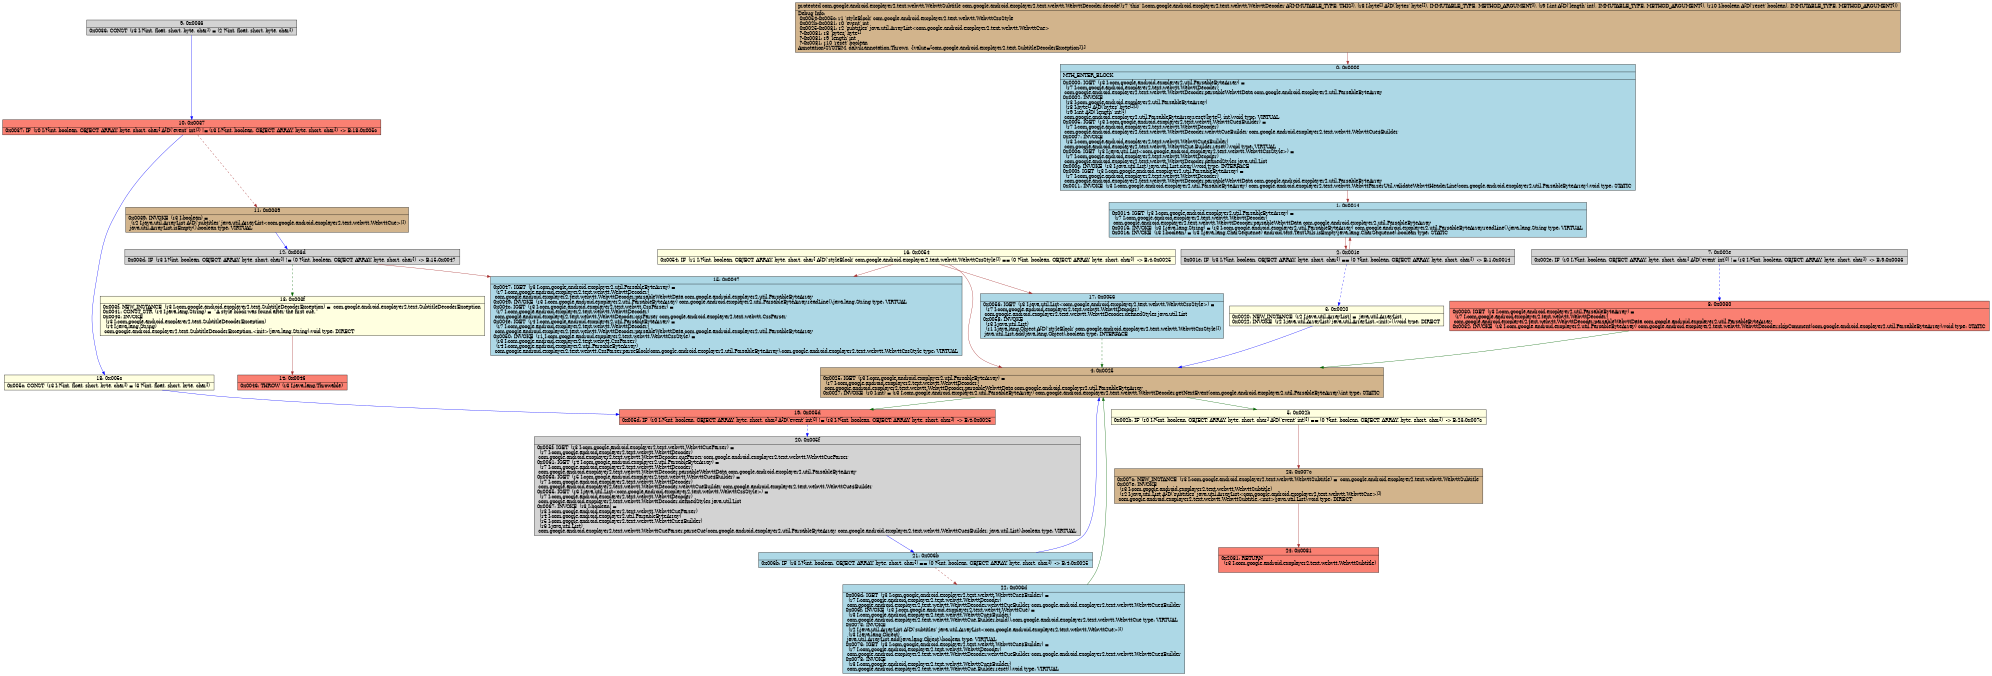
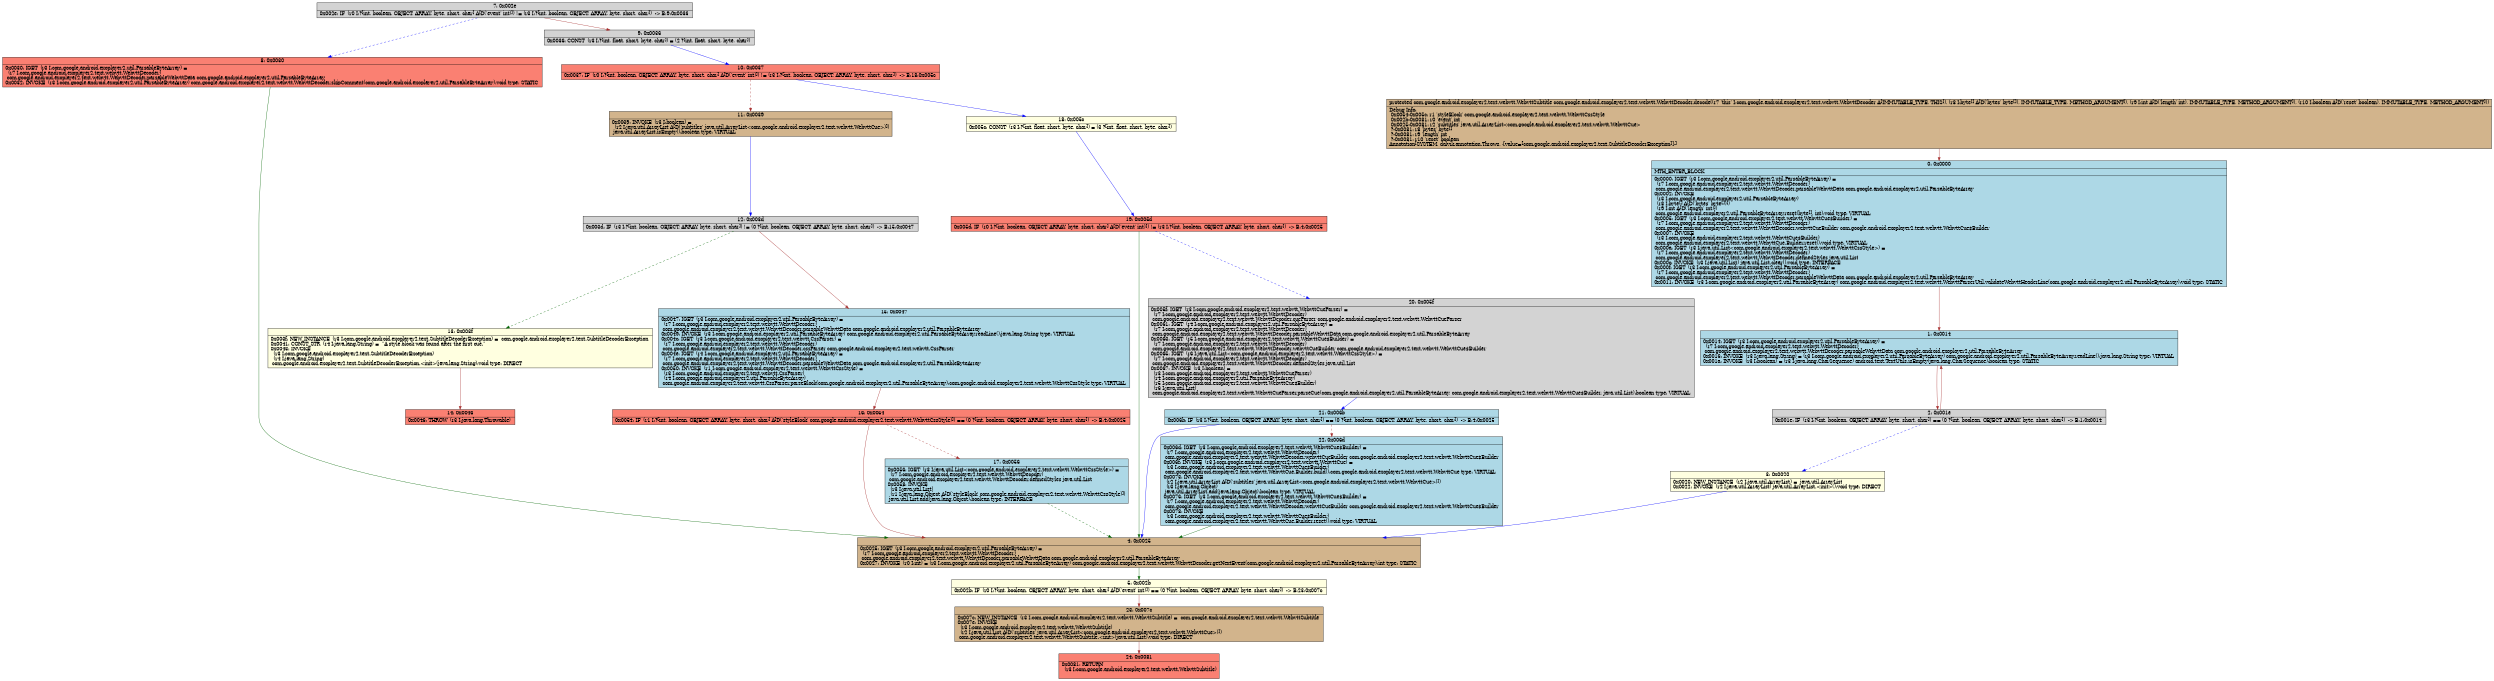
  digraph {
    node [fillcolor=lightblue shape=record style=filled]
    edge [color=brown]
    n1 [label="{0\:\ 0x0000|MTH_ENTER_BLOCK\l|0x0000: IGET  (r3 I:com.google.android.exoplayer2.util.ParsableByteArray) = \l  (r7 I:com.google.android.exoplayer2.text.webvtt.WebvttDecoder)\l com.google.android.exoplayer2.text.webvtt.WebvttDecoder.parsableWebvttData com.google.android.exoplayer2.util.ParsableByteArray \l0x0002: INVOKE  \l  (r3 I:com.google.android.exoplayer2.util.ParsableByteArray)\l  (r8 I:byte[] A[D('bytes' byte[])])\l  (r9 I:int A[D('length' int)])\l com.google.android.exoplayer2.util.ParsableByteArray.reset(byte[], int):void type: VIRTUAL \l0x0005: IGET  (r3 I:com.google.android.exoplayer2.text.webvtt.WebvttCue$Builder) = \l  (r7 I:com.google.android.exoplayer2.text.webvtt.WebvttDecoder)\l com.google.android.exoplayer2.text.webvtt.WebvttDecoder.webvttCueBuilder com.google.android.exoplayer2.text.webvtt.WebvttCue$Builder \l0x0007: INVOKE  \l  (r3 I:com.google.android.exoplayer2.text.webvtt.WebvttCue$Builder)\l com.google.android.exoplayer2.text.webvtt.WebvttCue.Builder.reset():void type: VIRTUAL \l0x000a: IGET  (r3 I:java.util.List\<com.google.android.exoplayer2.text.webvtt.WebvttCssStyle\>) = \l  (r7 I:com.google.android.exoplayer2.text.webvtt.WebvttDecoder)\l com.google.android.exoplayer2.text.webvtt.WebvttDecoder.definedStyles java.util.List \l0x000c: INVOKE  (r3 I:java.util.List) java.util.List.clear():void type: INTERFACE \l0x000f: IGET  (r3 I:com.google.android.exoplayer2.util.ParsableByteArray) = \l  (r7 I:com.google.android.exoplayer2.text.webvtt.WebvttDecoder)\l com.google.android.exoplayer2.text.webvtt.WebvttDecoder.parsableWebvttData com.google.android.exoplayer2.util.ParsableByteArray \l0x0011: INVOKE  (r3 I:com.google.android.exoplayer2.util.ParsableByteArray) com.google.android.exoplayer2.text.webvtt.WebvttParserUtil.validateWebvttHeaderLine(com.google.android.exoplayer2.util.ParsableByteArray):void type: STATIC \l}"]
    n2 [label="{1\:\ 0x0014|0x0014: IGET  (r3 I:com.google.android.exoplayer2.util.ParsableByteArray) = \l  (r7 I:com.google.android.exoplayer2.text.webvtt.WebvttDecoder)\l com.google.android.exoplayer2.text.webvtt.WebvttDecoder.parsableWebvttData com.google.android.exoplayer2.util.ParsableByteArray \l0x0016: INVOKE  (r3 I:java.lang.String) = (r3 I:com.google.android.exoplayer2.util.ParsableByteArray) com.google.android.exoplayer2.util.ParsableByteArray.readLine():java.lang.String type: VIRTUAL \l0x001a: INVOKE  (r3 I:boolean) = (r3 I:java.lang.CharSequence) android.text.TextUtils.isEmpty(java.lang.CharSequence):boolean type: STATIC \l}"]
    n3 [fillcolor=lightgrey label="{2\:\ 0x001e|0x001e: IF  (r3 I:?[int, boolean, OBJECT, ARRAY, byte, short, char]) == (0 ?[int, boolean, OBJECT, ARRAY, byte, short, char])  \-\> B:1:0x0014 \l}"]
    n4 [fillcolor=lightyellow label="{3\:\ 0x0020|0x0020: NEW_INSTANCE  (r2 I:java.util.ArrayList) =  java.util.ArrayList \l0x0022: INVOKE  (r2 I:java.util.ArrayList) java.util.ArrayList.\<init\>():void type: DIRECT \l}"]
    n5 [fillcolor=tan label="{4\:\ 0x0025|0x0025: IGET  (r3 I:com.google.android.exoplayer2.util.ParsableByteArray) = \l  (r7 I:com.google.android.exoplayer2.text.webvtt.WebvttDecoder)\l com.google.android.exoplayer2.text.webvtt.WebvttDecoder.parsableWebvttData com.google.android.exoplayer2.util.ParsableByteArray \l0x0027: INVOKE  (r0 I:int) = (r3 I:com.google.android.exoplayer2.util.ParsableByteArray) com.google.android.exoplayer2.text.webvtt.WebvttDecoder.getNextEvent(com.google.android.exoplayer2.util.ParsableByteArray):int type: STATIC \l}"]
    n6 [fillcolor=lightyellow label="{5\:\ 0x002b|0x002b: IF  (r0 I:?[int, boolean, OBJECT, ARRAY, byte, short, char] A[D('event' int)]) == (0 ?[int, boolean, OBJECT, ARRAY, byte, short, char])  \-\> B:23:0x007c \l}"]
    n7 [fillcolor=tan label="{23\:\ 0x007c|0x007c: NEW_INSTANCE  (r3 I:com.google.android.exoplayer2.text.webvtt.WebvttSubtitle) =  com.google.android.exoplayer2.text.webvtt.WebvttSubtitle \l0x007e: INVOKE  \l  (r3 I:com.google.android.exoplayer2.text.webvtt.WebvttSubtitle)\l  (r2 I:java.util.List A[D('subtitles' java.util.ArrayList\<com.google.android.exoplayer2.text.webvtt.WebvttCue\>)])\l com.google.android.exoplayer2.text.webvtt.WebvttSubtitle.\<init\>(java.util.List):void type: DIRECT \l}"]
-   n8 [fillcolor=salmon label="{24\:\ 0x0081|0x2081: RETURN  \l  (r3 I:com.google.android.exoplayer2.text.webvtt.WebvttSubtitle)\l \l}"]
+   n8 [fillcolor=salmon label="{24\:\ 0x0081|0x0081: RETURN  \l  (r3 I:com.google.android.exoplayer2.text.webvtt.WebvttSubtitle)\l \l}"]
    n9 [fillcolor=lightgrey label="{7\:\ 0x002e|0x002e: IF  (r0 I:?[int, boolean, OBJECT, ARRAY, byte, short, char] A[D('event' int)]) != (r3 I:?[int, boolean, OBJECT, ARRAY, byte, short, char])  \-\> B:9:0x0036 \l}"]
    n10 [fillcolor=salmon label="{8\:\ 0x0030|0x0030: IGET  (r3 I:com.google.android.exoplayer2.util.ParsableByteArray) = \l  (r7 I:com.google.android.exoplayer2.text.webvtt.WebvttDecoder)\l com.google.android.exoplayer2.text.webvtt.WebvttDecoder.parsableWebvttData com.google.android.exoplayer2.util.ParsableByteArray \l0x0032: INVOKE  (r3 I:com.google.android.exoplayer2.util.ParsableByteArray) com.google.android.exoplayer2.text.webvtt.WebvttDecoder.skipComment(com.google.android.exoplayer2.util.ParsableByteArray):void type: STATIC \l}"]
    n11 [fillcolor=lightgrey label="{9\:\ 0x0036|0x0036: CONST  (r3 I:?[int, float, short, byte, char]) = (2 ?[int, float, short, byte, char]) \l}"]
    n12 [fillcolor=salmon label="{10\:\ 0x0037|0x0037: IF  (r0 I:?[int, boolean, OBJECT, ARRAY, byte, short, char] A[D('event' int)]) != (r3 I:?[int, boolean, OBJECT, ARRAY, byte, short, char])  \-\> B:18:0x005c \l}"]
    n13 [fillcolor=tan label="{11\:\ 0x0039|0x0039: INVOKE  (r3 I:boolean) = \l  (r2 I:java.util.ArrayList A[D('subtitles' java.util.ArrayList\<com.google.android.exoplayer2.text.webvtt.WebvttCue\>)])\l java.util.ArrayList.isEmpty():boolean type: VIRTUAL \l}"]
    n14 [fillcolor=lightyellow label="{18\:\ 0x005c|0x005c: CONST  (r3 I:?[int, float, short, byte, char]) = (3 ?[int, float, short, byte, char]) \l}"]
    n15 [fillcolor=lightgrey label="{12\:\ 0x003d|0x003d: IF  (r3 I:?[int, boolean, OBJECT, ARRAY, byte, short, char]) != (0 ?[int, boolean, OBJECT, ARRAY, byte, short, char])  \-\> B:15:0x0047 \l}"]
    n16 [fillcolor=salmon label="{19\:\ 0x005d|0x005d: IF  (r0 I:?[int, boolean, OBJECT, ARRAY, byte, short, char] A[D('event' int)]) != (r3 I:?[int, boolean, OBJECT, ARRAY, byte, short, char])  \-\> B:4:0x0025 \l}"]
    n17 [fillcolor=lightyellow label="{13\:\ 0x003f|0x003f: NEW_INSTANCE  (r3 I:com.google.android.exoplayer2.text.SubtitleDecoderException) =  com.google.android.exoplayer2.text.SubtitleDecoderException \l0x0041: CONST_STR  (r4 I:java.lang.String) =  \"A style block was found after the first cue.\" \l0x0043: INVOKE  \l  (r3 I:com.google.android.exoplayer2.text.SubtitleDecoderException)\l  (r4 I:java.lang.String)\l com.google.android.exoplayer2.text.SubtitleDecoderException.\<init\>(java.lang.String):void type: DIRECT \l}"]
    n18 [label="{15\:\ 0x0047|0x0047: IGET  (r3 I:com.google.android.exoplayer2.util.ParsableByteArray) = \l  (r7 I:com.google.android.exoplayer2.text.webvtt.WebvttDecoder)\l com.google.android.exoplayer2.text.webvtt.WebvttDecoder.parsableWebvttData com.google.android.exoplayer2.util.ParsableByteArray \l0x0049: INVOKE  (r3 I:com.google.android.exoplayer2.util.ParsableByteArray) com.google.android.exoplayer2.util.ParsableByteArray.readLine():java.lang.String type: VIRTUAL \l0x004c: IGET  (r3 I:com.google.android.exoplayer2.text.webvtt.CssParser) = \l  (r7 I:com.google.android.exoplayer2.text.webvtt.WebvttDecoder)\l com.google.android.exoplayer2.text.webvtt.WebvttDecoder.cssParser com.google.android.exoplayer2.text.webvtt.CssParser \l0x004e: IGET  (r4 I:com.google.android.exoplayer2.util.ParsableByteArray) = \l  (r7 I:com.google.android.exoplayer2.text.webvtt.WebvttDecoder)\l com.google.android.exoplayer2.text.webvtt.WebvttDecoder.parsableWebvttData com.google.android.exoplayer2.util.ParsableByteArray \l0x0050: INVOKE  (r1 I:com.google.android.exoplayer2.text.webvtt.WebvttCssStyle) = \l  (r3 I:com.google.android.exoplayer2.text.webvtt.CssParser)\l  (r4 I:com.google.android.exoplayer2.util.ParsableByteArray)\l com.google.android.exoplayer2.text.webvtt.CssParser.parseBlock(com.google.android.exoplayer2.util.ParsableByteArray):com.google.android.exoplayer2.text.webvtt.WebvttCssStyle type: VIRTUAL \l}"]
    n19 [fillcolor=salmon label="{14\:\ 0x0046|0x0046: THROW  (r3 I:java.lang.Throwable) \l}"]
-   n20 [fillcolor=lightyellow label="{16\:\ 0x0054|0x0054: IF  (r1 I:?[int, boolean, OBJECT, ARRAY, byte, short, char] A[D('styleBlock' com.google.android.exoplayer2.text.webvtt.WebvttCssStyle)]) == (0 ?[int, boolean, OBJECT, ARRAY, byte, short, char])  \-\> B:4:0x0025 \l}"]
+   n20 [fillcolor=salmon label="{16\:\ 0x0054|0x0054: IF  (r1 I:?[int, boolean, OBJECT, ARRAY, byte, short, char] A[D('styleBlock' com.google.android.exoplayer2.text.webvtt.WebvttCssStyle)]) == (0 ?[int, boolean, OBJECT, ARRAY, byte, short, char])  \-\> B:4:0x0025 \l}"]
    n21 [label="{17\:\ 0x0056|0x0056: IGET  (r3 I:java.util.List\<com.google.android.exoplayer2.text.webvtt.WebvttCssStyle\>) = \l  (r7 I:com.google.android.exoplayer2.text.webvtt.WebvttDecoder)\l com.google.android.exoplayer2.text.webvtt.WebvttDecoder.definedStyles java.util.List \l0x0058: INVOKE  \l  (r3 I:java.util.List)\l  (r1 I:java.lang.Object A[D('styleBlock' com.google.android.exoplayer2.text.webvtt.WebvttCssStyle)])\l java.util.List.add(java.lang.Object):boolean type: INTERFACE \l}"]
    n22 [fillcolor=lightgrey label="{20\:\ 0x005f|0x005f: IGET  (r3 I:com.google.android.exoplayer2.text.webvtt.WebvttCueParser) = \l  (r7 I:com.google.android.exoplayer2.text.webvtt.WebvttDecoder)\l com.google.android.exoplayer2.text.webvtt.WebvttDecoder.cueParser com.google.android.exoplayer2.text.webvtt.WebvttCueParser \l0x0061: IGET  (r4 I:com.google.android.exoplayer2.util.ParsableByteArray) = \l  (r7 I:com.google.android.exoplayer2.text.webvtt.WebvttDecoder)\l com.google.android.exoplayer2.text.webvtt.WebvttDecoder.parsableWebvttData com.google.android.exoplayer2.util.ParsableByteArray \l0x0063: IGET  (r5 I:com.google.android.exoplayer2.text.webvtt.WebvttCue$Builder) = \l  (r7 I:com.google.android.exoplayer2.text.webvtt.WebvttDecoder)\l com.google.android.exoplayer2.text.webvtt.WebvttDecoder.webvttCueBuilder com.google.android.exoplayer2.text.webvtt.WebvttCue$Builder \l0x0065: IGET  (r6 I:java.util.List\<com.google.android.exoplayer2.text.webvtt.WebvttCssStyle\>) = \l  (r7 I:com.google.android.exoplayer2.text.webvtt.WebvttDecoder)\l com.google.android.exoplayer2.text.webvtt.WebvttDecoder.definedStyles java.util.List \l0x0067: INVOKE  (r3 I:boolean) = \l  (r3 I:com.google.android.exoplayer2.text.webvtt.WebvttCueParser)\l  (r4 I:com.google.android.exoplayer2.util.ParsableByteArray)\l  (r5 I:com.google.android.exoplayer2.text.webvtt.WebvttCue$Builder)\l  (r6 I:java.util.List)\l com.google.android.exoplayer2.text.webvtt.WebvttCueParser.parseCue(com.google.android.exoplayer2.util.ParsableByteArray, com.google.android.exoplayer2.text.webvtt.WebvttCue$Builder, java.util.List):boolean type: VIRTUAL \l}"]
    n23 [label="{21\:\ 0x006b|0x006b: IF  (r3 I:?[int, boolean, OBJECT, ARRAY, byte, short, char]) == (0 ?[int, boolean, OBJECT, ARRAY, byte, short, char])  \-\> B:4:0x0025 \l}"]
    n24 [label="{22\:\ 0x006d|0x006d: IGET  (r3 I:com.google.android.exoplayer2.text.webvtt.WebvttCue$Builder) = \l  (r7 I:com.google.android.exoplayer2.text.webvtt.WebvttDecoder)\l com.google.android.exoplayer2.text.webvtt.WebvttDecoder.webvttCueBuilder com.google.android.exoplayer2.text.webvtt.WebvttCue$Builder \l0x006f: INVOKE  (r3 I:com.google.android.exoplayer2.text.webvtt.WebvttCue) = \l  (r3 I:com.google.android.exoplayer2.text.webvtt.WebvttCue$Builder)\l com.google.android.exoplayer2.text.webvtt.WebvttCue.Builder.build():com.google.android.exoplayer2.text.webvtt.WebvttCue type: VIRTUAL \l0x0073: INVOKE  \l  (r2 I:java.util.ArrayList A[D('subtitles' java.util.ArrayList\<com.google.android.exoplayer2.text.webvtt.WebvttCue\>)])\l  (r3 I:java.lang.Object)\l java.util.ArrayList.add(java.lang.Object):boolean type: VIRTUAL \l0x0076: IGET  (r3 I:com.google.android.exoplayer2.text.webvtt.WebvttCue$Builder) = \l  (r7 I:com.google.android.exoplayer2.text.webvtt.WebvttDecoder)\l com.google.android.exoplayer2.text.webvtt.WebvttDecoder.webvttCueBuilder com.google.android.exoplayer2.text.webvtt.WebvttCue$Builder \l0x0078: INVOKE  \l  (r3 I:com.google.android.exoplayer2.text.webvtt.WebvttCue$Builder)\l com.google.android.exoplayer2.text.webvtt.WebvttCue.Builder.reset():void type: VIRTUAL \l}"]
    n25 [fillcolor=tan label="{protected com.google.android.exoplayer2.text.webvtt.WebvttSubtitle com.google.android.exoplayer2.text.webvtt.WebvttDecoder.decode((r7 'this' I:com.google.android.exoplayer2.text.webvtt.WebvttDecoder A[IMMUTABLE_TYPE, THIS]), (r8 I:byte[] A[D('bytes' byte[]), IMMUTABLE_TYPE, METHOD_ARGUMENT]), (r9 I:int A[D('length' int), IMMUTABLE_TYPE, METHOD_ARGUMENT]), (r10 I:boolean A[D('reset' boolean), IMMUTABLE_TYPE, METHOD_ARGUMENT]))  | Debug Info:\l  0x0054\-0x005c: r1 'styleBlock' com.google.android.exoplayer2.text.webvtt.WebvttCssStyle\l  0x002b\-0x0081: r0 'event' int\l  0x0025\-0x0081: r2 'subtitles' java.util.ArrayList\<com.google.android.exoplayer2.text.webvtt.WebvttCue\>\l  ?\-0x0081: r8 'bytes' byte[]\l  ?\-0x0081: r9 'length' int\l  ?\-0x0081: r10 'reset' boolean\lAnnotation[SYSTEM, dalvik.annotation.Throws, \{value=[com.google.android.exoplayer2.text.SubtitleDecoderException]\}]\l}"]
    n1 -> n2
    n2 -> n3
    n3 -> n2
    n3 -> n4 [color=blue style=dashed]
    n4 -> n5 [color=blue]
    n5 -> n6 [color=darkgreen]
    n6 -> n7
    n7 -> n8
    n9 -> n10 [color=blue style=dashed]
+   n9 -> n11
    n10 -> n5 [color=darkgreen]
    n11 -> n12 [color=blue]
    n12 -> n13 [style=dashed]
    n12 -> n14 [color=blue]
    n13 -> n15 [color=blue]
    n14 -> n16 [color=blue]
    n15 -> n17 [color=darkgreen style=dashed]
    n15 -> n18
-   n5 -> n16 [color=darkgreen]
+   n16 -> n5 [color=darkgreen]
    n16 -> n22 [color=blue style=dashed]
    n17 -> n19
-   n20 -> n18
+   n18 -> n20
    n20 -> n5
-   n20 -> n21 [style=solid]
+   n20 -> n21 [style=dashed]
    n21 -> n5 [color=darkgreen style=dashed]
    n22 -> n23 [color=blue]
    n23 -> n5 [color=blue]
    n23 -> n24 [style=dashed]
    n24 -> n5 [color=darkgreen]
    n25 -> n1
  }
